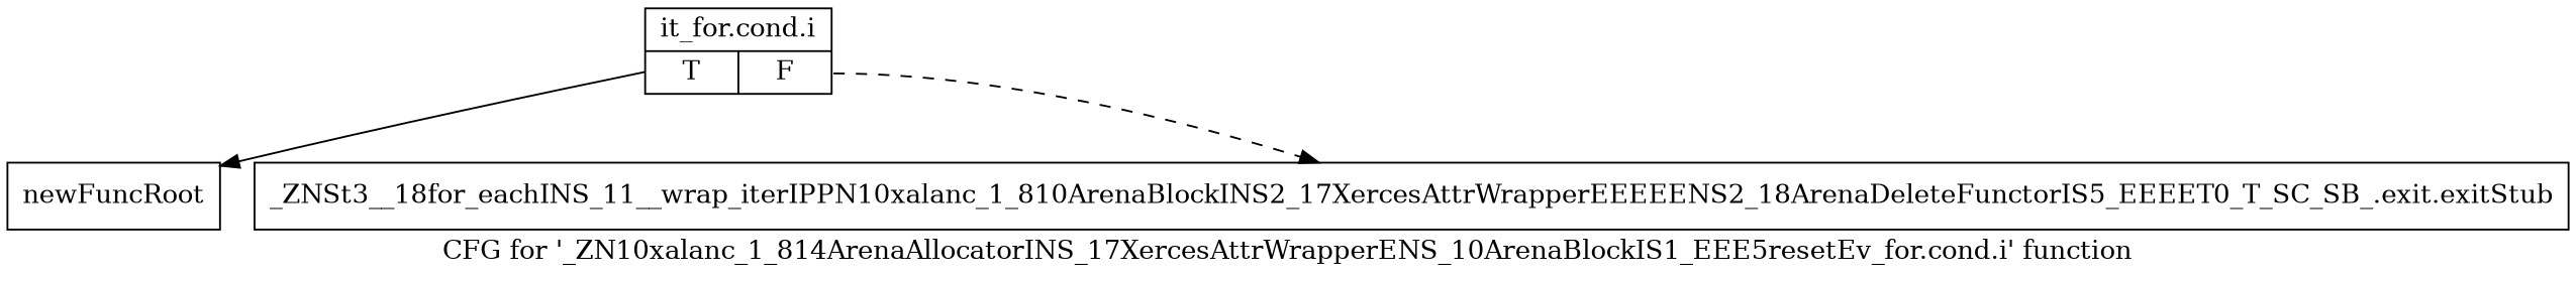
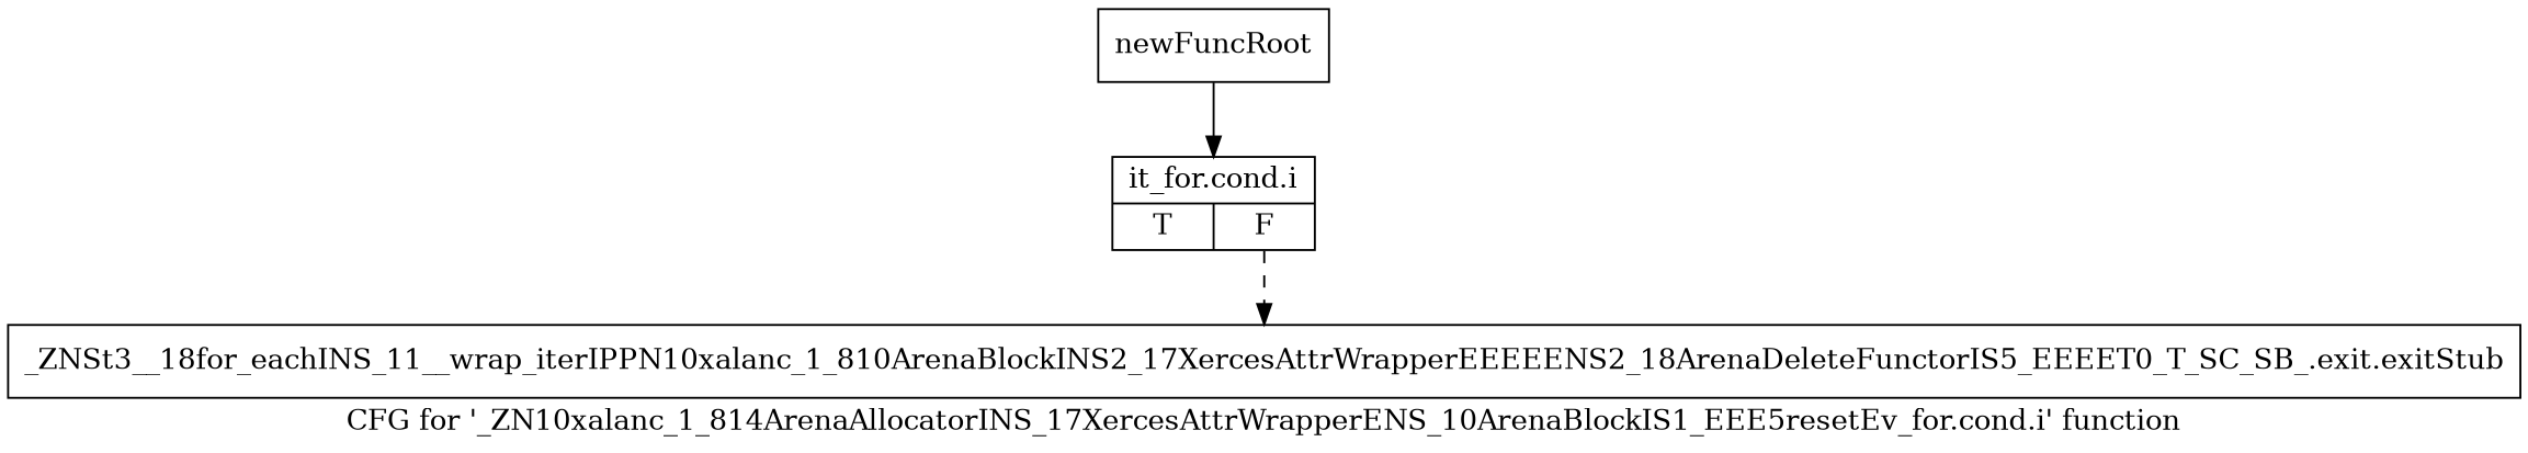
  digraph {
    label="CFG for '_ZN10xalanc_1_814ArenaAllocatorINS_17XercesAttrWrapperENS_10ArenaBlockIS1_EEE5resetEv_for.cond.i' function"
    node [shape=record]
    n1 [label="{newFuncRoot}"]
    n2 [label="{it_for.cond.i|{<s0>T|<s1>F}}"]
    n3 [label="{_ZNSt3__18for_eachINS_11__wrap_iterIPPN10xalanc_1_810ArenaBlockINS2_17XercesAttrWrapperEEEEENS2_18ArenaDeleteFunctorIS5_EEEET0_T_SC_SB_.exit.exitStub}"]
-   n2 -> n1 [style=solid]
+   n1 -> n2 [style=solid]
    n2 -> n3 [style=dashed tailport=s1]
  }
